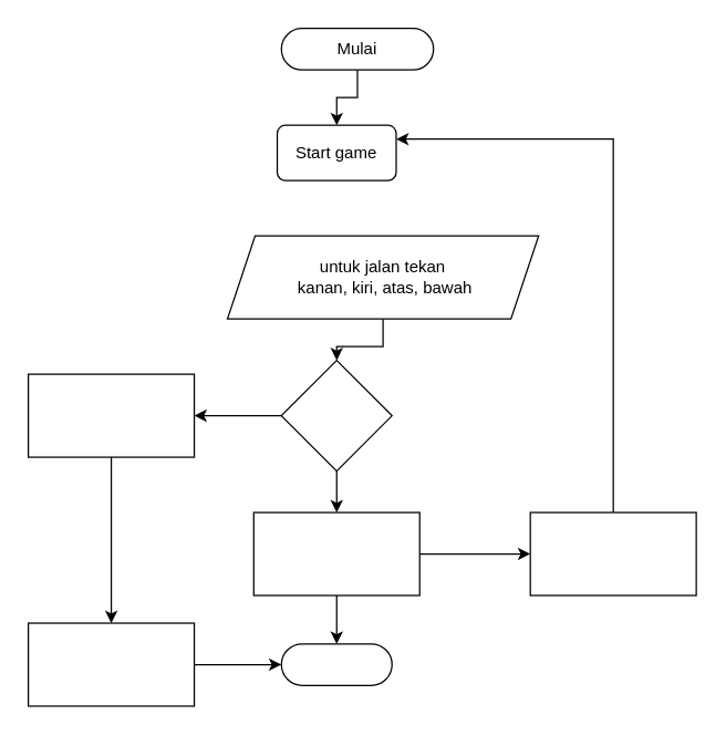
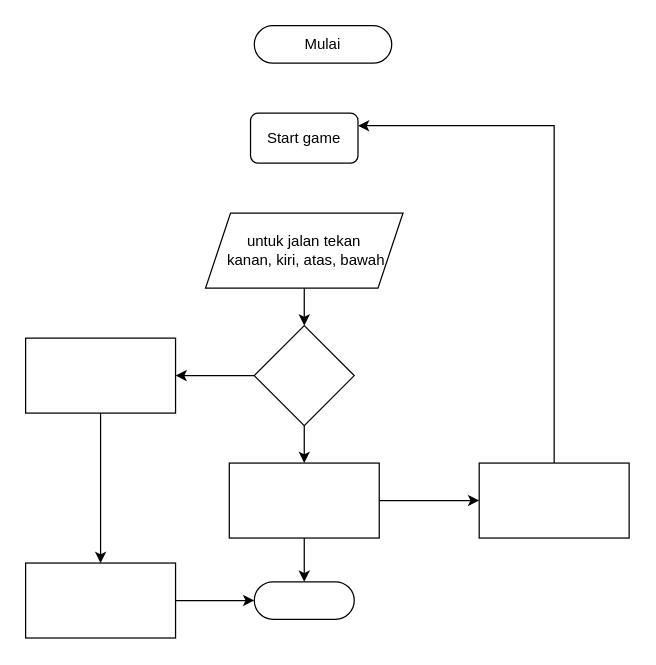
  <mxCell id="0" />
  <mxCell id="1" parent="0" />
- <mxCell id="2" value="" style="edgeStyle=orthogonalEdgeStyle;rounded=0;orthogonalLoop=1;jettySize=auto;html=1;" edge="1" parent="1" source="3" target="4"><mxGeometry relative="1" as="geometry" /></mxCell>
  <mxCell id="3" value="&lt;font style=&quot;vertical-align: inherit;&quot;&gt;&lt;font style=&quot;vertical-align: inherit;&quot;&gt;&lt;font style=&quot;vertical-align: inherit;&quot;&gt;&lt;font style=&quot;vertical-align: inherit;&quot;&gt;Mulai&lt;/font&gt;&lt;/font&gt;&lt;/font&gt;&lt;/font&gt;" style="html=1;dashed=0;whiteSpace=wrap;shape=mxgraph.dfd.start" vertex="1" parent="1"><mxGeometry x="203" y="20" width="110" height="30" as="geometry" /></mxCell>
  <mxCell id="4" value="&lt;font style=&quot;vertical-align: inherit;&quot;&gt;&lt;font style=&quot;vertical-align: inherit;&quot;&gt;Start game&lt;/font&gt;&lt;/font&gt;" style="whiteSpace=wrap;html=1;rounded=1;" vertex="1" parent="1"><mxGeometry x="200" y="90" width="86" height="40" as="geometry" /></mxCell>
  <mxCell id="5" value="" style="edgeStyle=orthogonalEdgeStyle;rounded=0;orthogonalLoop=1;jettySize=auto;html=1;" edge="1" parent="1" source="6" target="9"><mxGeometry relative="1" as="geometry" /></mxCell>
- <mxCell id="6" value="&lt;font style=&quot;vertical-align: inherit;&quot;&gt;&lt;font style=&quot;vertical-align: inherit;&quot;&gt;&lt;font style=&quot;vertical-align: inherit;&quot;&gt;&lt;font style=&quot;vertical-align: inherit;&quot;&gt;&lt;font style=&quot;vertical-align: inherit;&quot;&gt;&lt;font style=&quot;vertical-align: inherit;&quot;&gt;&lt;font style=&quot;vertical-align: inherit;&quot;&gt;&lt;font style=&quot;vertical-align: inherit;&quot;&gt;untuk jalan tekan&lt;/font&gt;&lt;/font&gt;&lt;/font&gt;&lt;/font&gt;&lt;/font&gt;&lt;/font&gt;&lt;/font&gt;&lt;/font&gt;&lt;div&gt;&lt;font style=&quot;vertical-align: inherit;&quot;&gt;&lt;font style=&quot;vertical-align: inherit;&quot;&gt;&lt;font style=&quot;vertical-align: inherit;&quot;&gt;&lt;font style=&quot;vertical-align: inherit;&quot;&gt;&lt;font style=&quot;vertical-align: inherit;&quot;&gt;&lt;font style=&quot;vertical-align: inherit;&quot;&gt;&amp;nbsp;kanan, kiri, atas, bawah&lt;/font&gt;&lt;/font&gt;&lt;/font&gt;&lt;/font&gt;&lt;/font&gt;&lt;/font&gt;&lt;/div&gt;" style="shape=parallelogram;perimeter=parallelogramPerimeter;whiteSpace=wrap;html=1;fixedSize=1;rounded=0;" vertex="1" parent="1"><mxGeometry x="164" y="170" width="225" height="60" as="geometry" /></mxCell>
+ <mxCell id="6" value="&lt;font style=&quot;vertical-align: inherit;&quot;&gt;&lt;font style=&quot;vertical-align: inherit;&quot;&gt;&lt;font style=&quot;vertical-align: inherit;&quot;&gt;&lt;font style=&quot;vertical-align: inherit;&quot;&gt;&lt;font style=&quot;vertical-align: inherit;&quot;&gt;&lt;font style=&quot;vertical-align: inherit;&quot;&gt;&lt;font style=&quot;vertical-align: inherit;&quot;&gt;&lt;font style=&quot;vertical-align: inherit;&quot;&gt;untuk jalan tekan&lt;/font&gt;&lt;/font&gt;&lt;/font&gt;&lt;/font&gt;&lt;/font&gt;&lt;/font&gt;&lt;/font&gt;&lt;/font&gt;&lt;div&gt;&lt;font style=&quot;vertical-align: inherit;&quot;&gt;&lt;font style=&quot;vertical-align: inherit;&quot;&gt;&lt;font style=&quot;vertical-align: inherit;&quot;&gt;&lt;font style=&quot;vertical-align: inherit;&quot;&gt;&lt;font style=&quot;vertical-align: inherit;&quot;&gt;&lt;font style=&quot;vertical-align: inherit;&quot;&gt;&amp;nbsp;kanan, kiri, atas, bawah&lt;/font&gt;&lt;/font&gt;&lt;/font&gt;&lt;/font&gt;&lt;/font&gt;&lt;/font&gt;&lt;/div&gt;" style="shape=parallelogram;perimeter=parallelogramPerimeter;whiteSpace=wrap;html=1;fixedSize=1;rounded=0;" vertex="1" parent="1"><mxGeometry x="164" y="170" width="158" height="60" as="geometry" /></mxCell>
  <mxCell id="7" value="" style="edgeStyle=orthogonalEdgeStyle;rounded=0;orthogonalLoop=1;jettySize=auto;html=1;" edge="1" parent="1" source="9" target="11"><mxGeometry relative="1" as="geometry" /></mxCell>
  <mxCell id="8" value="" style="edgeStyle=orthogonalEdgeStyle;rounded=0;orthogonalLoop=1;jettySize=auto;html=1;" edge="1" parent="1" source="9" target="17"><mxGeometry relative="1" as="geometry" /></mxCell>
  <mxCell id="9" value="" style="rhombus;whiteSpace=wrap;html=1;" vertex="1" parent="1"><mxGeometry x="203" y="260" width="80" height="80" as="geometry" /></mxCell>
  <mxCell id="10" value="" style="edgeStyle=orthogonalEdgeStyle;rounded=0;orthogonalLoop=1;jettySize=auto;html=1;" edge="1" parent="1" source="11" target="13"><mxGeometry relative="1" as="geometry" /></mxCell>
  <mxCell id="11" value="" style="whiteSpace=wrap;html=1;" vertex="1" parent="1"><mxGeometry x="20" y="270" width="120" height="60" as="geometry" /></mxCell>
  <mxCell id="12" value="" style="edgeStyle=orthogonalEdgeStyle;rounded=0;orthogonalLoop=1;jettySize=auto;html=1;" edge="1" parent="1" source="13" target="14"><mxGeometry relative="1" as="geometry" /></mxCell>
  <mxCell id="13" value="" style="whiteSpace=wrap;html=1;" vertex="1" parent="1"><mxGeometry x="20" y="450" width="120" height="60" as="geometry" /></mxCell>
  <mxCell id="14" value="" style="html=1;dashed=0;whiteSpace=wrap;shape=mxgraph.dfd.start" vertex="1" parent="1"><mxGeometry x="203" y="465" width="80" height="30" as="geometry" /></mxCell>
  <mxCell id="15" value="" style="edgeStyle=orthogonalEdgeStyle;rounded=0;orthogonalLoop=1;jettySize=auto;html=1;" edge="1" parent="1" source="17" target="14"><mxGeometry relative="1" as="geometry" /></mxCell>
  <mxCell id="16" value="" style="edgeStyle=orthogonalEdgeStyle;rounded=0;orthogonalLoop=1;jettySize=auto;html=1;" edge="1" parent="1" source="17" target="18"><mxGeometry relative="1" as="geometry" /></mxCell>
  <mxCell id="17" value="" style="whiteSpace=wrap;html=1;" vertex="1" parent="1"><mxGeometry x="183" y="370" width="120" height="60" as="geometry" /></mxCell>
  <mxCell id="18" value="" style="whiteSpace=wrap;html=1;" vertex="1" parent="1"><mxGeometry x="383" y="370" width="120" height="60" as="geometry" /></mxCell>
  <mxCell id="19" value="" style="endArrow=classic;html=1;rounded=0;entryX=1;entryY=0.25;entryDx=0;entryDy=0;exitX=0.5;exitY=0;exitDx=0;exitDy=0;" edge="1" parent="1" source="18" target="4"><mxGeometry width="50" height="50" relative="1" as="geometry"><mxPoint x="319" y="340" as="sourcePoint" /><mxPoint x="369" y="290" as="targetPoint" /><Array as="points"><mxPoint x="443" y="100" /></Array></mxGeometry></mxCell>
